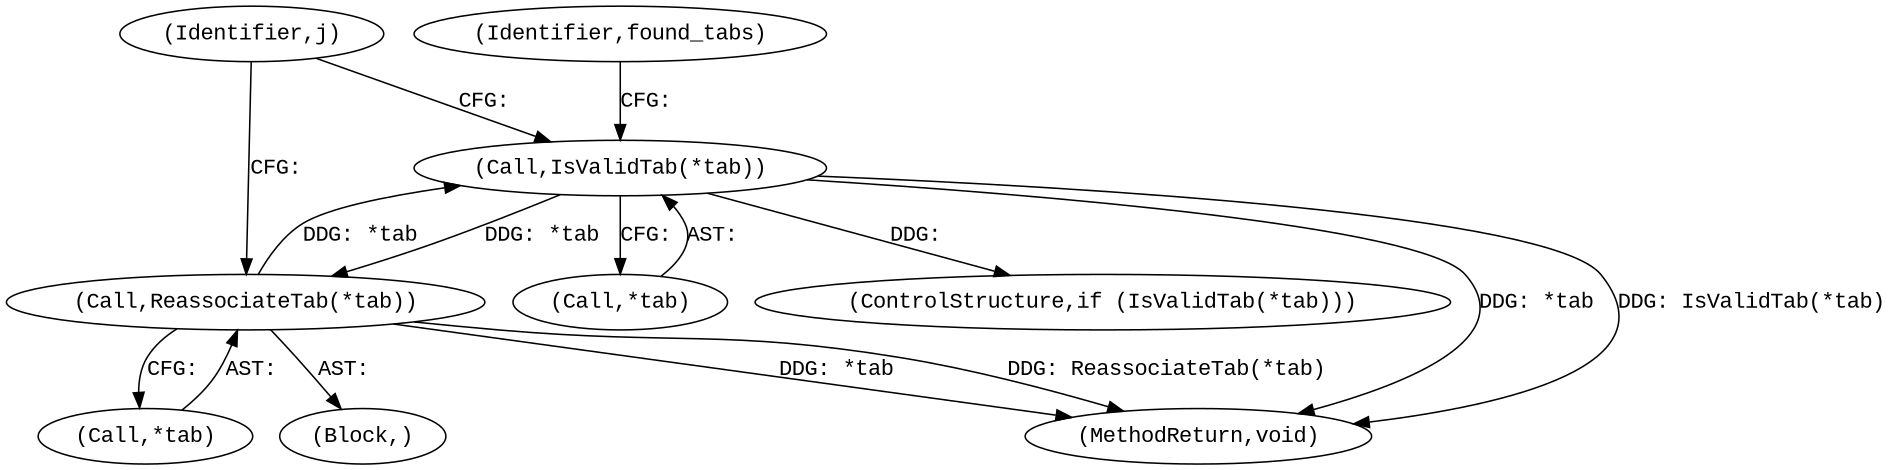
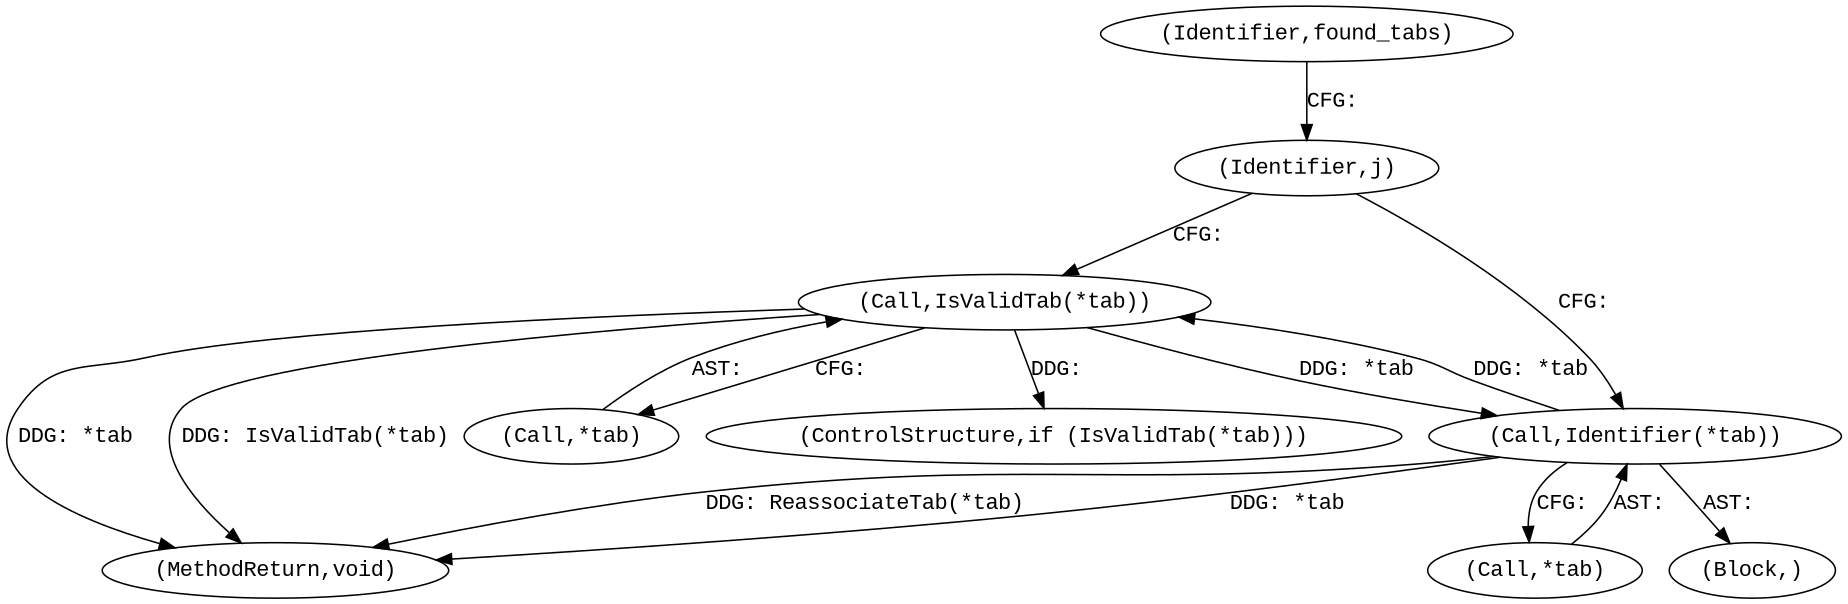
  digraph {
    fontname="Liberation Mono"
    node [fontname="Liberation Mono"]
    edge [fontname="Liberation Mono"]
    n1 [label="(Call,IsValidTab(*tab))"]
-   n2 [label="(Call,ReassociateTab(*tab))"]
+   n2 [label="(Call,Identifier(*tab))"]
    n3 [label="(Call,*tab)"]
    n4 [label="(ControlStructure,if (IsValidTab(*tab)))"]
    n5 [label="(MethodReturn,void)"]
    n6 [label="(Call,*tab)"]
    n7 [label="(Block,)"]
    n8 [label="(Identifier,j)"]
    n9 [label="(Identifier,found_tabs)"]
    n1 -> n2 [label="DDG: *tab"]
    n1 -> n3 [label="CFG: "]
    n1 -> n4 [label="DDG: "]
    n1 -> n5 [label="DDG: *tab"]
    n1 -> n5 [label="DDG: IsValidTab(*tab)"]
    n2 -> n1 [label="DDG: *tab"]
    n2 -> n5 [label="DDG: *tab"]
    n2 -> n5 [label="DDG: ReassociateTab(*tab)"]
    n2 -> n6 [label="CFG: "]
    n2 -> n7 [label="AST: "]
    n3 -> n1 [label="AST: "]
    n6 -> n2 [label="AST: "]
    n8 -> n1 [label="CFG: "]
    n8 -> n2 [label="CFG: "]
-   n9 -> n1 [label="CFG: "]
+   n9 -> n8 [label="CFG: "]
  }
